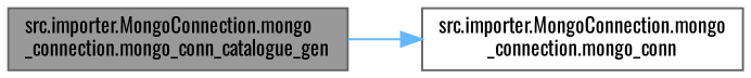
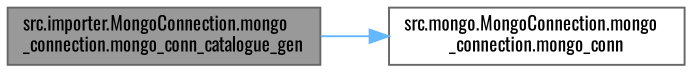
  digraph {
    rankdir=LR
    fontname=Oswald
    node [fontname=Oswald fontsize=10 shape=box style=filled]
    n1 [color=gray40 fillcolor=grey60 fontcolor=black height=0.2 label="src.importer.MongoConnection.mongo\l_connection.mongo_conn_catalogue_gen" width=0.4]
-   n2 [color=grey40 fillcolor=white height=0.2 label="src.importer.MongoConnection.mongo\l_connection.mongo_conn" width=0.4]
+   n2 [color=grey40 fillcolor=white height=0.2 label="src.mongo.MongoConnection.mongo\l_connection.mongo_conn" width=0.4]
    n1 -> n2 [color=steelblue1 fontname=Oswald fontsize=10 labelfontname=Helvetica labelfontsize=10 style=solid]
  }
